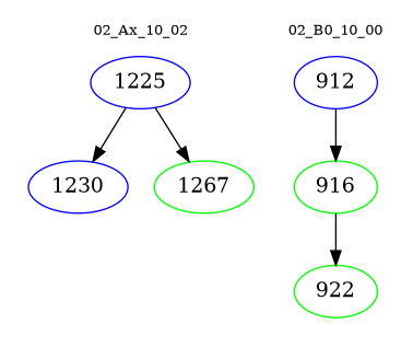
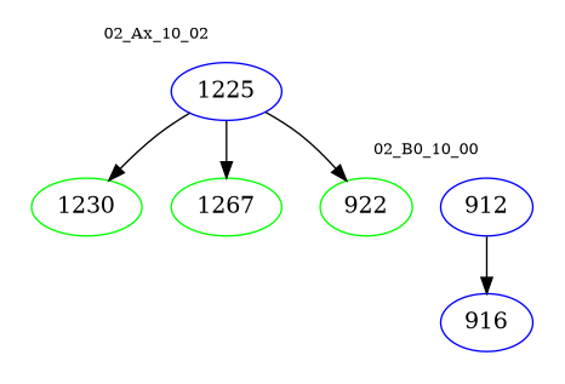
  digraph {
    node [color=green]
    edge [color=black]
-   n1 [color=blue label=1230]
+   n1 [label=1230]
    n2 [color=blue label=1225]
    n3 [label=1267]
    n4 [color=blue label=912]
-   n5 [label=916]
+   n5 [color=blue label=916]
    n6 [label=922]
    subgraph cluster_1 {
      color=white
      fontsize=10
      label="02_Ax_10_02"
      n1
      n2
      n3
    }
    subgraph cluster_2 {
      color=white
      fontsize=10
      label="02_B0_10_00"
      n4
      n5
      n6
    }
    n2 -> n1
    n2 -> n3
    n4 -> n5
-   n5 -> n6
+   n2 -> n6
  }
